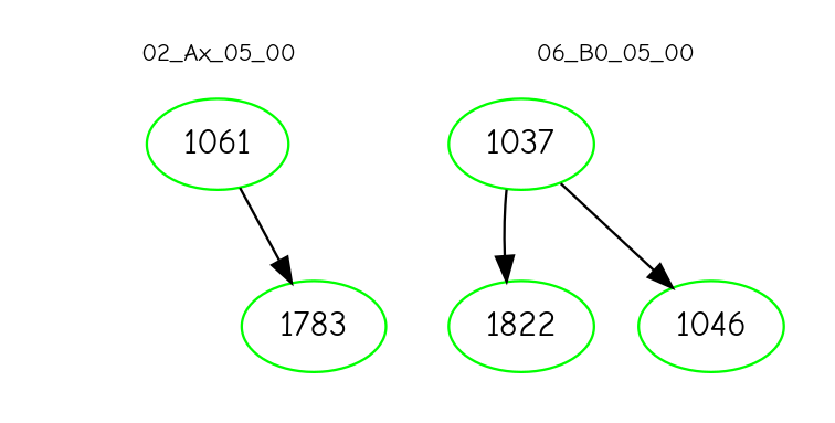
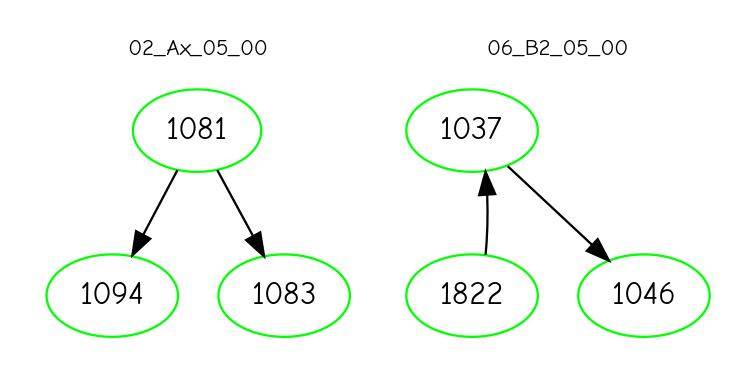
  digraph {
    fontname="Comic Neue"
    node [color=green fontname="Comic Neue"]
    edge [color=black fontname="Comic Neue"]
-   n1 [label=1061]
-   n3 [label=1783]
+   n1 [label=1081]
+   n2 [label=1094]
+   n3 [label=1083]
    n4 [label=1037]
    n5 [label=1822]
    n6 [label=1046]
    subgraph cluster_1 {
      color=white
      fontsize=10
      label="02_Ax_05_00"
      n1
+     n2
      n3
    }
    subgraph cluster_2 {
      color=white
      fontsize=10
-     label="06_B0_05_00"
+     label="06_B2_05_00"
      n4
      n5
      n6
    }
+   n1 -> n2
    n1 -> n3
-   n4 -> n5
+   n5 -> n4
    n4 -> n6
  }
